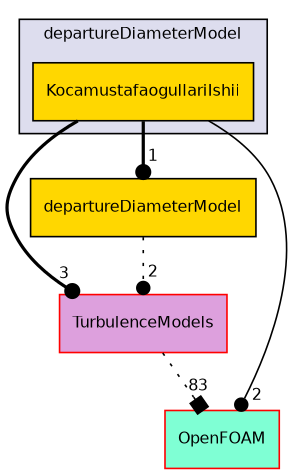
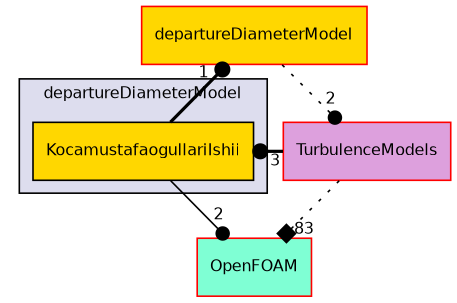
  digraph {
    compound=true
    node [fillcolor=gold fontname=Helvetica fontsize=10 shape=box style=filled]
    edge [arrowhead=dot headlabel=2 labeldistance=1.5 labelfontname=Helvetica labelfontsize=10 style=bold]
    n1 [label=KocamustafaogullariIshii pencolor=black]
    n2 [color=red fillcolor=plum label=TurbulenceModels]
    n3 [color=red fillcolor=aquamarine label=OpenFOAM]
-   n4 [label=departureDiameterModel]
+   n4 [label=departureDiameterModel color=red]
    subgraph cluster_1 {
      bgcolor="#ddddee"
      fontname=Helvetica
      fontsize=10
      label=departureDiameterModel
      pencolor=black
      n1
    }
-   n1 -> n2 [headlabel=3]
+   n2 -> n1 [headlabel=3]
    n1 -> n3 [style=solid]
    n1 -> n4 [headlabel=1]
    n2 -> n3 [arrowhead=box headlabel=83 style=dotted]
    n4 -> n2 [style=dotted]
  }
